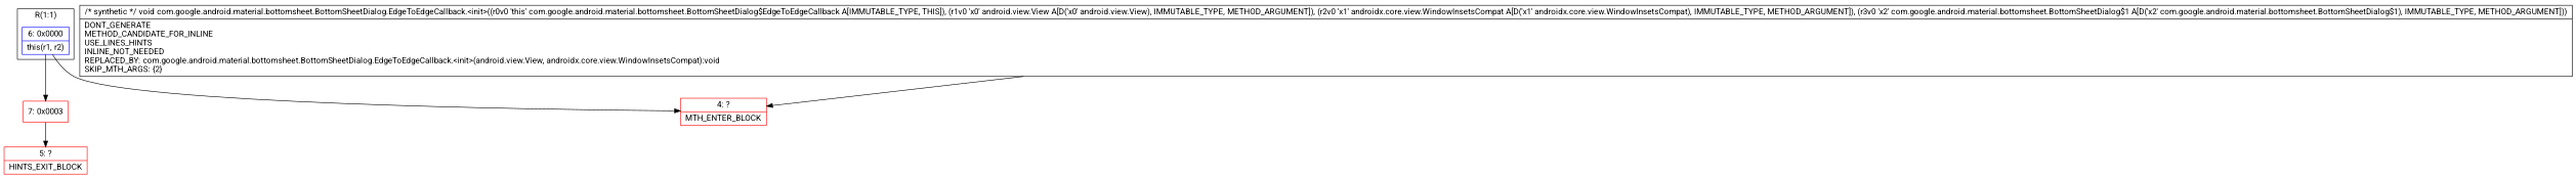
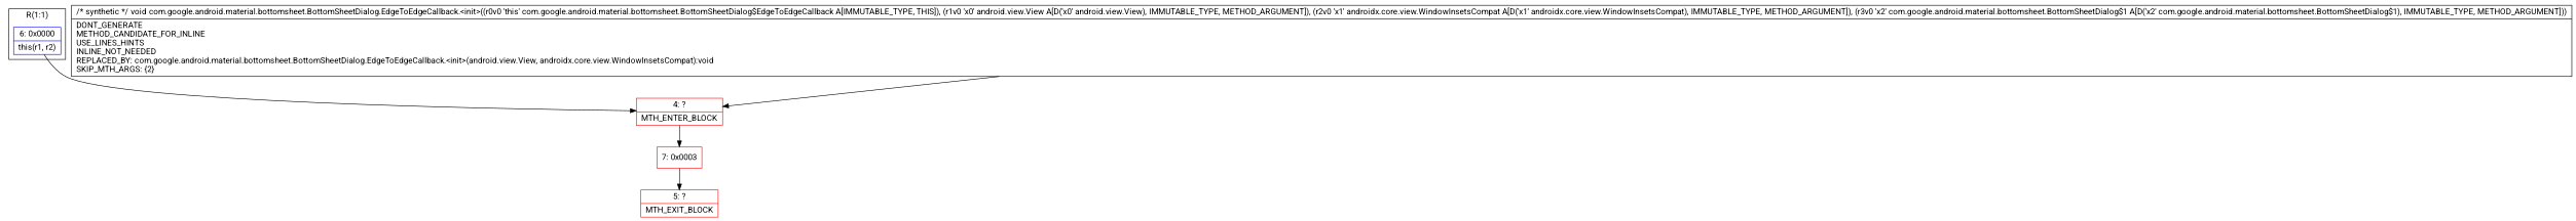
  digraph {
    fontname=Roboto
    node [color=red fontname=Roboto shape=record]
    edge [fontname=Roboto]
    n1 [color=blue label="{6\:\ 0x0000|this(r1, r2)\l}"]
    n2 [label="{7\:\ 0x0003}"]
    n3 [label="{4\:\ ?|MTH_ENTER_BLOCK\l}"]
-   n4 [label="{5\:\ ?|HINTS_EXIT_BLOCK\l}"]
+   n4 [label="{5\:\ ?|MTH_EXIT_BLOCK\l}"]
    n5 [label="{\/* synthetic *\/ void com.google.android.material.bottomsheet.BottomSheetDialog.EdgeToEdgeCallback.\<init\>((r0v0 'this' com.google.android.material.bottomsheet.BottomSheetDialog$EdgeToEdgeCallback A[IMMUTABLE_TYPE, THIS]), (r1v0 'x0' android.view.View A[D('x0' android.view.View), IMMUTABLE_TYPE, METHOD_ARGUMENT]), (r2v0 'x1' androidx.core.view.WindowInsetsCompat A[D('x1' androidx.core.view.WindowInsetsCompat), IMMUTABLE_TYPE, METHOD_ARGUMENT]), (r3v0 'x2' com.google.android.material.bottomsheet.BottomSheetDialog$1 A[D('x2' com.google.android.material.bottomsheet.BottomSheetDialog$1), IMMUTABLE_TYPE, METHOD_ARGUMENT]))  | DONT_GENERATE\lMETHOD_CANDIDATE_FOR_INLINE\lUSE_LINES_HINTS\lINLINE_NOT_NEEDED\lREPLACED_BY: com.google.android.material.bottomsheet.BottomSheetDialog.EdgeToEdgeCallback.\<init\>(android.view.View, androidx.core.view.WindowInsetsCompat):void\lSKIP_MTH_ARGS: \{2\}\l}" color=""]
    subgraph cluster_1 {
      label="R(1:1)"
      n1
    }
-   n1 -> n2
+   n3 -> n2
    n1 -> n3
    n2 -> n4
    n5 -> n3
  }
